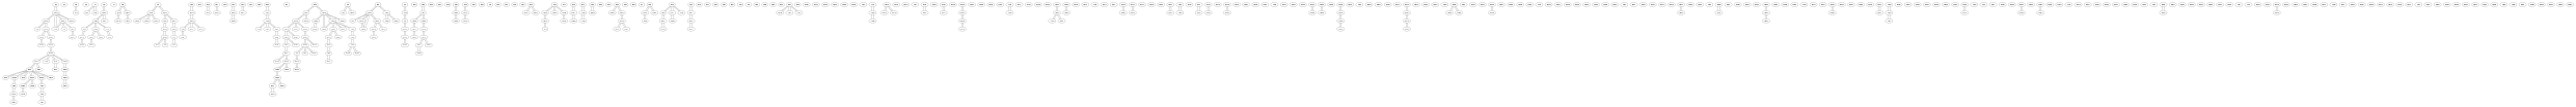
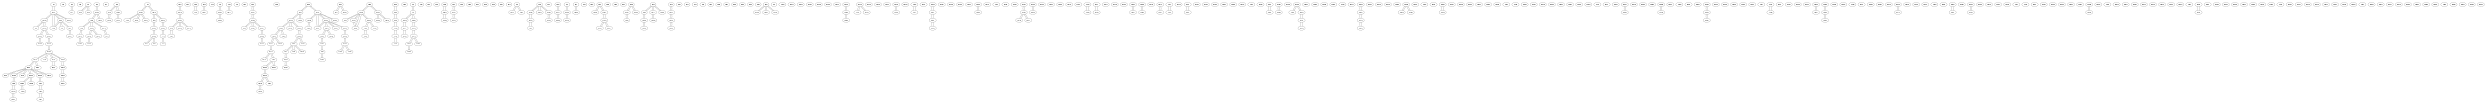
  graph {
    fontname="Courier Prime"
    node [fontname="Courier Prime"]
    edge [fontname="Courier Prime"]
    n0
    n478
    n104
    n69
    n498
    n301
    n1
    n2
    n496 [label=n996]
    n3
    n73
    n4
    n5
    n19
    n39
    n6
    n160
    n44
    n323
    n7
    n8
    n54
    n262
    n274
    n335
    n9
    n338
    n479
    n139
    n245
    n321
    n20
    n433
    n10
    n474
    n161
    n11
    n12
    n79
    n13
    n147
    n14
    n15
    n281
    n440
    n16
    n477
    n17
    n18
    n184
    n166
    n21
    n71
    n183
    n22
    n307
    n134
    n23
    n24
    n189
    n487
    n25
    n83
    n26
    n41
    n118
    n110
    n259
    n146
    n320
    n322
    n390
    n27
    n97
    n220
    n28
    n292
    n361
    n33
    n176
    n268
    n492
    n246
    n456
    n29
    n84
    n98
    n30
    n31
    n91
    n32
    n35
    n164
    n426
    n34
    n197
    n476
    n36
    n289
    n186
    n78
    n105
    n242
    n408
    n314
    n37
    n38
    n40
    n171
    n396
    n473
    n288
    n334
    n355
    n384
    n42
    n462
    n144
    n43
    n337
    n251
    n190
    n253
    n74
    n45
    n46
    n47
    n48
    n49
    n50
    n51
    n52
    n107
    n405
    n53
    n126
    n162
    n228
    n250
    n223
    n55
    n56
    n217
    n444
    n57
    n294
    n316
    n58
    n387
    n192
    n470
    n59
    n464
    n60
    n61
    n62
    n403
    n425
    n150
    n63
    n254
    n483
    n64
    n65
    n417
    n499
    n175
    n93
    n328
    n364
    n66
    n67
    n68
    n225
    n269
    n96
    n447
    n70
    n306
    n332
    n351
    n72
    n80
    n177
    n218
    n458
    n406
    n75
    n453
    n432
    n76
    n77
    n136
    n81
    n82
    n130
    n85
    n86
    n87
    n88
    n89
    n90
    n92
    n94
    n95
    n106
    n345
    n352
    n343
    n99
    n100
    n101
    n102
    n103
    n123
    n185
    n200
    n382
    n127
    n135
    n169
    n469
    n108
    n109
    n203
    n280
    n111
    n112
    n266
    n446
    n113
    n313
    n376
    n114
    n115
    n227
    n116
    n117
    n386
    n205
    n215
    n441
    n119
    n305
    n120
    n121
    n257
    n122
    n279
    n124
    n293
    n299
    n125
    n128
    n129
    n287
    n131
    n132
    n410
    n133
    n468
    n233
    n137
    n138
    n140
    n141
    n381
    n156
    n167
    n142
    n429
    n143
    n145
    n148
    n284
    n204
    n448
    n149
    n151
    n152
    n153
    n414
    n421
    n219
    n394
    n154
    n420
    n155
    n230
    n157
    n158
    n159
    n255
    n431
    n372
    n163
    n330
    n165
    n207
    n168
    n380
    n304
    n358
    n170
    n172
    n315
    n173
    n232
    n174
    n178
    n399
    n179
    n180
    n482
    n271
    n181
    n182
    n187
    n188
    n363
    n191
    n193
    n194
    n195
    n388
    n196
    n484
    n198
    n199
+   n298
    n450
    n318
    n201
    n202
    n239
    n208
    n206
    n209
    n210
    n211
    n212
    n285
    n379
    n213
    n214
    n216
    n221
    n222
    n224
    n226
    n264
    n368
    n229
    n231
    n234
    n235
    n236
    n324
    n237
    n238
    n240
    n241
    n290
    n326
    n434
    n243
    n244
    n247
    n248
    n249
    n252
    n438
    n291
    n256
    n258
    n260
    n261
    n263
    n265
    n267
    n270
    n377
    n272
    n461
    n465
    n273
    n275
    n276
    n277
    n443
    n278
    n282
    n283
    n286
    n339
    n350
    n312
    n295
    n296
    n297
    n300
    n302
    n493
    n485
    n303
    n475
    n308
    n309
    n310
    n311
    n317
    n319
    n346
    n325
    n327
    n329
    n331
    n333
    n497
    n336
    n430
    n423
    n340
    n341
    n342
    n344
    n347
    n348
    n349
    n353
    n354
    n373
    n356
    n357
    n359
    n360
    n362
    n365
    n389
    n366
    n367
    n385
    n369
    n370
    n371
    n374
    n375
    n378
    n383
    n391
    n392
    n393
    n395
    n397
    n398
    n400
    n401
    n402
    n404
    n407
    n409
    n411
    n412
    n413
    n415
    n416
    n418
    n419
    n439
    n422
    n424
    n427
    n428
    n435
    n436
    n437
    n442
    n445
    n449
    n451
    n452
    n454
    n455
    n457
    n459
    n460
    n463
    n466
    n467
    n471
    n472
    n480
    n481
    n486
    n488
    n489
    n490
    n491
    n494
    n495
    n0 -- n478
    n478 -- n0
    n478 -- n104
    n478 -- n69
    n478 -- n498
    n478 -- n301
    n104 -- n478
    n104 -- n2
    n104 -- n496
    n69 -- n478
    n69 -- n498
    n69 -- n25
    n69 -- n83
    n498 -- n478
    n498 -- n69
    n301 -- n478
    n2 -- n104
    n496 -- n104
    n496 -- n123
    n496 -- n185
    n3 -- n73
    n73 -- n3
    n5 -- n19
    n5 -- n39
    n19 -- n5
    n39 -- n5
    n6 -- n160
    n160 -- n6
    n160 -- n44
    n160 -- n323
    n44 -- n160
    n44 -- n40
    n44 -- n396
    n44 -- n473
    n323 -- n160
    n8 -- n54
    n8 -- n262
    n54 -- n8
    n54 -- n274
    n262 -- n8
    n262 -- n335
    n274 -- n54
    n335 -- n262
    n9 -- n338
    n9 -- n479
    n338 -- n9
    n338 -- n139
    n338 -- n245
    n338 -- n321
    n479 -- n9
    n479 -- n20
    n479 -- n433
    n139 -- n338
    n245 -- n338
    n321 -- n338
    n20 -- n479
    n20 -- n184
    n433 -- n479
    n433 -- n183
    n10 -- n474
    n474 -- n10
    n474 -- n161
    n161 -- n474
    n161 -- n58
    n161 -- n192
    n161 -- n470
    n12 -- n79
    n79 -- n12
    n13 -- n147
    n147 -- n13
    n15 -- n281
    n281 -- n15
    n281 -- n440
    n440 -- n281
    n16 -- n477
    n477 -- n16
    n184 -- n20
    n184 -- n166
    n166 -- n184
    n166 -- n31
    n166 -- n91
    n21 -- n71
    n71 -- n21
    n71 -- n183
    n183 -- n433
    n183 -- n71
    n22 -- n307
    n307 -- n22
    n307 -- n134
    n134 -- n307
    n134 -- n24
    n134 -- n189
    n134 -- n487
    n24 -- n134
    n189 -- n134
    n487 -- n134
    n487 -- n468
    n25 -- n69
    n83 -- n69
    n83 -- n447
    n26 -- n41
    n26 -- n118
    n41 -- n26
    n41 -- n110
    n41 -- n259
    n118 -- n26
    n118 -- n146
    n118 -- n320
    n118 -- n322
    n118 -- n390
    n110 -- n41
    n110 -- n334
    n110 -- n355
    n110 -- n384
    n259 -- n41
    n146 -- n118
    n146 -- n386
    n320 -- n118
    n320 -- n322
    n320 -- n205
    n320 -- n215
    n320 -- n441
    n322 -- n118
    n322 -- n320
    n390 -- n118
    n27 -- n97
    n27 -- n220
    n97 -- n27
    n220 -- n27
    n28 -- n292
    n28 -- n361
    n292 -- n28
    n292 -- n33
    n292 -- n176
    n292 -- n268
    n292 -- n492
    n361 -- n28
    n361 -- n246
    n361 -- n456
    n33 -- n292
    n176 -- n292
    n176 -- n268
    n268 -- n292
    n268 -- n176
    n492 -- n292
    n492 -- n438
    n492 -- n350
    n246 -- n361
    n456 -- n361
    n29 -- n84
    n84 -- n29
    n84 -- n98
    n98 -- n84
    n98 -- n130
    n31 -- n166
    n91 -- n166
    n32 -- n35
    n35 -- n32
    n35 -- n164
    n35 -- n426
    n164 -- n35
    n164 -- n197
    n426 -- n35
    n426 -- n476
    n197 -- n164
    n197 -- n330
    n476 -- n426
    n476 -- n271
    n36 -- n289
    n289 -- n36
    n289 -- n186
    n289 -- n78
    n289 -- n105
    n289 -- n242
    n289 -- n408
    n289 -- n314
    n186 -- n289
    n186 -- n63
    n78 -- n289
    n105 -- n289
    n105 -- n200
    n105 -- n382
    n242 -- n289
    n242 -- n290
    n242 -- n326
    n408 -- n289
    n408 -- n272
    n314 -- n289
    n40 -- n44
    n40 -- n171
    n171 -- n40
    n171 -- n288
    n396 -- n44
    n396 -- n190
    n396 -- n253
    n473 -- n44
    n473 -- n74
    n288 -- n171
    n334 -- n110
    n334 -- n203
    n334 -- n280
    n355 -- n110
    n384 -- n110
    n384 -- n364
    n42 -- n462
    n462 -- n42
    n462 -- n144
    n144 -- n462
    n43 -- n337
    n337 -- n43
    n337 -- n251
    n251 -- n337
    n190 -- n396
    n190 -- n363
    n253 -- n396
    n74 -- n473
    n52 -- n107
    n52 -- n405
    n107 -- n52
    n405 -- n52
    n53 -- n126
    n53 -- n162
    n53 -- n228
    n126 -- n53
    n126 -- n250
    n162 -- n53
    n228 -- n53
    n228 -- n223
    n250 -- n126
    n250 -- n94
    n223 -- n228
    n56 -- n217
    n217 -- n56
    n217 -- n444
    n444 -- n217
    n57 -- n294
    n294 -- n57
    n294 -- n316
    n316 -- n294
    n58 -- n161
    n58 -- n387
    n387 -- n58
    n192 -- n161
    n470 -- n161
    n59 -- n464
    n464 -- n59
    n62 -- n403
    n62 -- n425
    n403 -- n62
    n425 -- n62
    n425 -- n150
    n150 -- n425
    n150 -- n115
    n150 -- n227
    n63 -- n186
    n63 -- n254
    n254 -- n63
    n254 -- n483
    n483 -- n254
    n65 -- n417
    n65 -- n499
    n417 -- n65
    n417 -- n175
    n499 -- n65
    n499 -- n93
    n499 -- n328
    n499 -- n364
    n175 -- n417
    n93 -- n499
    n328 -- n499
    n364 -- n384
    n364 -- n499
    n364 -- n342
    n68 -- n225
    n68 -- n269
    n225 -- n68
    n225 -- n96
    n269 -- n68
    n96 -- n225
    n447 -- n83
    n70 -- n306
    n70 -- n332
    n306 -- n70
    n306 -- n351
    n332 -- n70
    n351 -- n306
    n351 -- n205
    n72 -- n80
    n72 -- n177
    n72 -- n218
    n80 -- n72
    n80 -- n458
    n177 -- n72
    n177 -- n406
    n218 -- n72
    n458 -- n80
    n458 -- n136
    n406 -- n177
    n75 -- n453
    n453 -- n75
    n453 -- n432
    n432 -- n453
    n432 -- n222
    n136 -- n458
    n130 -- n98
    n130 -- n343
    n94 -- n250
    n95 -- n106
    n95 -- n345
    n95 -- n352
    n106 -- n95
    n345 -- n95
    n352 -- n95
    n343 -- n130
    n343 -- n287
    n123 -- n496
    n123 -- n279
    n185 -- n496
    n185 -- n469
    n200 -- n105
    n200 -- n127
    n200 -- n135
    n200 -- n169
    n200 -- n469
    n382 -- n105
    n127 -- n200
    n135 -- n200
    n135 -- n233
    n169 -- n200
    n169 -- n304
    n469 -- n185
    n469 -- n200
    n203 -- n334
    n203 -- n431
    n203 -- n239
    n280 -- n334
    n112 -- n266
    n266 -- n112
    n266 -- n446
    n446 -- n266
    n113 -- n313
    n113 -- n376
    n313 -- n113
    n376 -- n113
    n115 -- n150
    n227 -- n150
    n386 -- n146
    n205 -- n320
    n205 -- n351
    n205 -- n208
    n215 -- n320
    n441 -- n320
    n441 -- n448
    n119 -- n305
    n305 -- n119
    n121 -- n257
    n257 -- n121
    n279 -- n123
    n124 -- n293
    n293 -- n124
    n293 -- n299
    n299 -- n293
    n299 -- n312
    n287 -- n343
    n132 -- n410
    n410 -- n132
    n468 -- n487
    n468 -- n234
    n233 -- n135
    n141 -- n381
    n381 -- n141
    n381 -- n156
    n381 -- n167
    n156 -- n381
    n167 -- n381
    n142 -- n429
    n429 -- n142
    n148 -- n284
    n284 -- n148
    n284 -- n204
    n284 -- n448
    n204 -- n284
    n448 -- n441
    n448 -- n284
    n153 -- n414
    n153 -- n421
    n414 -- n153
    n414 -- n219
    n414 -- n394
    n421 -- n153
    n219 -- n414
    n394 -- n414
    n394 -- n372
    n154 -- n420
    n420 -- n154
    n155 -- n230
    n230 -- n155
    n159 -- n255
    n255 -- n159
    n255 -- n431
    n255 -- n372
    n431 -- n203
    n431 -- n255
    n372 -- n394
    n372 -- n255
    n372 -- n291
    n330 -- n197
    n165 -- n207
    n207 -- n165
    n168 -- n380
    n380 -- n168
    n304 -- n169
    n304 -- n358
    n358 -- n304
    n358 -- n475
    n172 -- n315
    n315 -- n172
    n173 -- n232
    n232 -- n173
    n178 -- n399
    n399 -- n178
    n180 -- n482
    n482 -- n180
    n482 -- n271
    n271 -- n476
    n271 -- n482
    n271 -- n377
    n363 -- n190
    n195 -- n388
    n388 -- n195
    n196 -- n484
    n484 -- n196
+   n199 -- n298
    n199 -- n450
+   n298 -- n199
    n450 -- n199
    n450 -- n318
    n318 -- n450
    n318 -- n221
    n239 -- n203
    n208 -- n205
    n212 -- n285
    n285 -- n212
    n285 -- n379
    n379 -- n285
    n379 -- n263
    n221 -- n318
    n222 -- n432
    n226 -- n264
    n226 -- n368
    n264 -- n226
    n368 -- n226
    n234 -- n468
    n236 -- n324
    n324 -- n236
    n290 -- n242
    n290 -- n434
    n326 -- n242
    n434 -- n290
    n252 -- n438
    n438 -- n492
    n438 -- n252
    n291 -- n372
    n263 -- n379
    n377 -- n271
    n272 -- n408
    n272 -- n461
    n461 -- n272
    n461 -- n465
    n465 -- n461
    n277 -- n443
    n443 -- n277
    n286 -- n339
    n339 -- n286
    n350 -- n492
    n312 -- n299
    n302 -- n493
    n493 -- n302
    n493 -- n485
    n485 -- n493
    n475 -- n358
    n319 -- n346
    n346 -- n319
    n333 -- n497
    n497 -- n333
    n336 -- n430
    n430 -- n336
    n430 -- n423
    n423 -- n430
    n342 -- n364
    n354 -- n373
    n373 -- n354
    n365 -- n389
    n389 -- n365
    n367 -- n385
    n385 -- n367
    n398 -- n400
    n400 -- n398
    n419 -- n439
    n439 -- n419
  }
